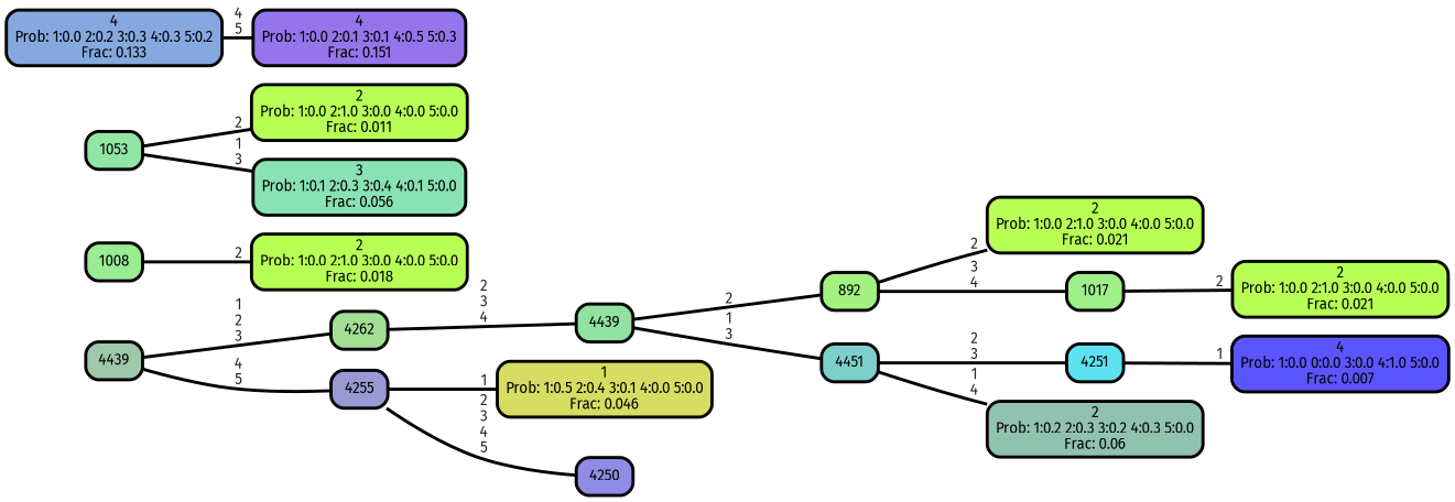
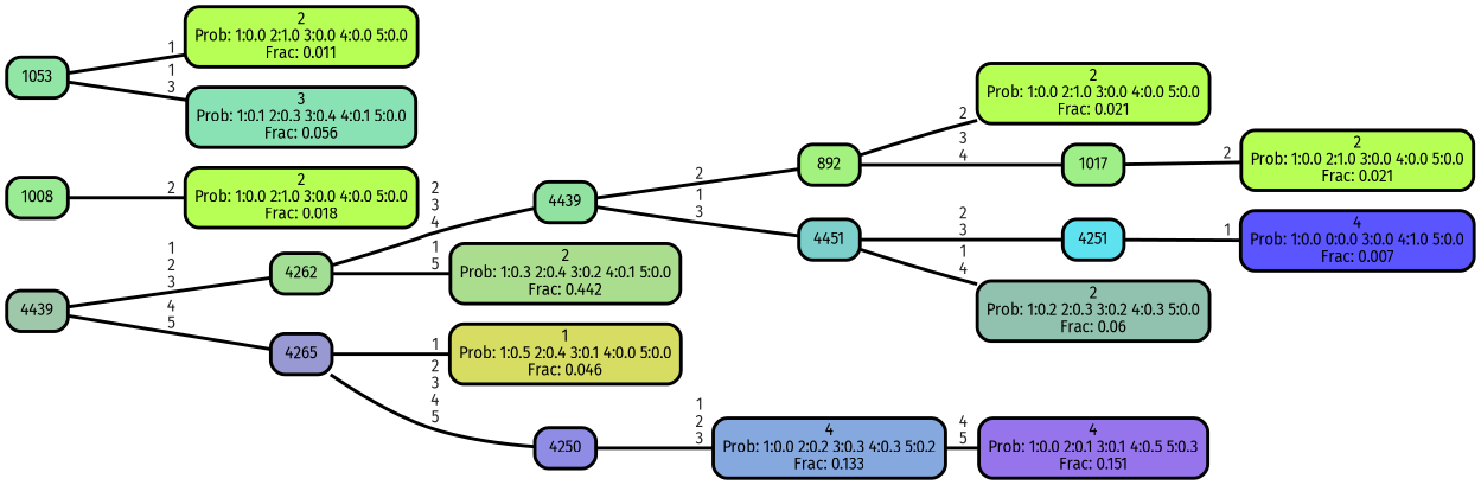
  graph {
    fontname="Fira Sans"
    rankdir=LR
    ranksep="0 equally"
    splines=straight
    node [color=black fillcolor="#b8ff55" fontcolor=black fontname="Fira Sans" penwidth=3 shape=box style="filled, rounded"]
    edge [color=black fontcolor=grey14 fontname="Fira Sans" fontweight=bold penwidth=3]
    n1 [label="2\nProb: 1:0.0 2:1.0 3:0.0 4:0.0 5:0.0\nFrac: 0.021"]
    n2 [fillcolor="#a3f27f" label=892]
    n3 [fillcolor="#9fef88" label=1017]
    n4 [label="2\nProb: 1:0.0 2:1.0 3:0.0 4:0.0 5:0.0\nFrac: 0.021"]
    n5 [fillcolor="#99eb94" label=1008]
    n6 [label="2\nProb: 1:0.0 2:1.0 3:0.0 4:0.0 5:0.0\nFrac: 0.018"]
    n7 [fillcolor="#91e6a5" label=1053]
    n8 [label="2\nProb: 1:0.0 2:1.0 3:0.0 4:0.0 5:0.0\nFrac: 0.011"]
    n9 [fillcolor="#89e2b4" label="3\nProb: 1:0.1 2:0.3 3:0.4 4:0.1 5:0.0\nFrac: 0.056"]
    n10 [fillcolor="#91e2a0" label=4439]
    n11 [fillcolor="#7ccfca" label=4451]
    n12 [fillcolor="#5ee2f0" label=4251]
    n13 [fillcolor="#91c2af" label="2\nProb: 1:0.2 2:0.3 3:0.2 4:0.3 5:0.0\nFrac: 0.06"]
    n14 [fillcolor="#5a55ff" label="4\nProb: 1:0.0 0:0.0 3:0.0 4:1.0 5:0.0\nFrac: 0.007"]
    n15 [fillcolor="#a2df95" label=4262]
+   n16 [fillcolor="#abdd8f" label="2\nProb: 1:0.3 2:0.4 3:0.2 4:0.1 5:0.0\nFrac: 0.442"]
    n17 [fillcolor="#9fc7a9" label=4439]
-   n18 [fillcolor="#9898d3" label=4255]
+   n18 [fillcolor="#9898d3" label=4265]
    n19 [fillcolor="#d6dd62" label="1\nProb: 1:0.5 2:0.4 3:0.1 4:0.0 5:0.0\nFrac: 0.046"]
    n20 [fillcolor="#8e8ce5" label=4250]
    n21 [fillcolor="#85a8df" label="4\nProb: 1:0.0 2:0.2 3:0.3 4:0.3 5:0.2\nFrac: 0.133"]
    n22 [fillcolor="#9674eb" label="4\nProb: 1:0.0 2:0.1 3:0.1 4:0.5 5:0.3\nFrac: 0.151"]
    subgraph sub_1 {
      rank=same
    }
    n2 -- n1 [label=" 2"]
    n2 -- n3 [label=" 3\n 4"]
    n3 -- n4 [label=" 2"]
    n5 -- n6 [label=" 2"]
-   n7 -- n8 [label=" 2"]
+   n7 -- n8 [label=" 1"]
    n7 -- n9 [label=" 1\n 3"]
    n10 -- n2 [label=" 2"]
    n10 -- n11 [label=" 1\n 3"]
    n11 -- n12 [label=" 2\n 3"]
    n11 -- n13 [label=" 1\n 4"]
    n12 -- n14 [label=" 1"]
    n15 -- n10 [label=" 2\n 3\n 4"]
+   n15 -- n16 [label=" 1\n 5"]
    n17 -- n15 [label=" 1\n 2\n 3"]
    n17 -- n18 [label=" 4\n 5"]
    n18 -- n19 [label=" 1"]
    n18 -- n20 [label=" 2\n 3\n 4\n 5"]
+   n20 -- n21 [label=" 1\n 2\n 3"]
    n21 -- n22 [label=" 4\n 5"]
  }
